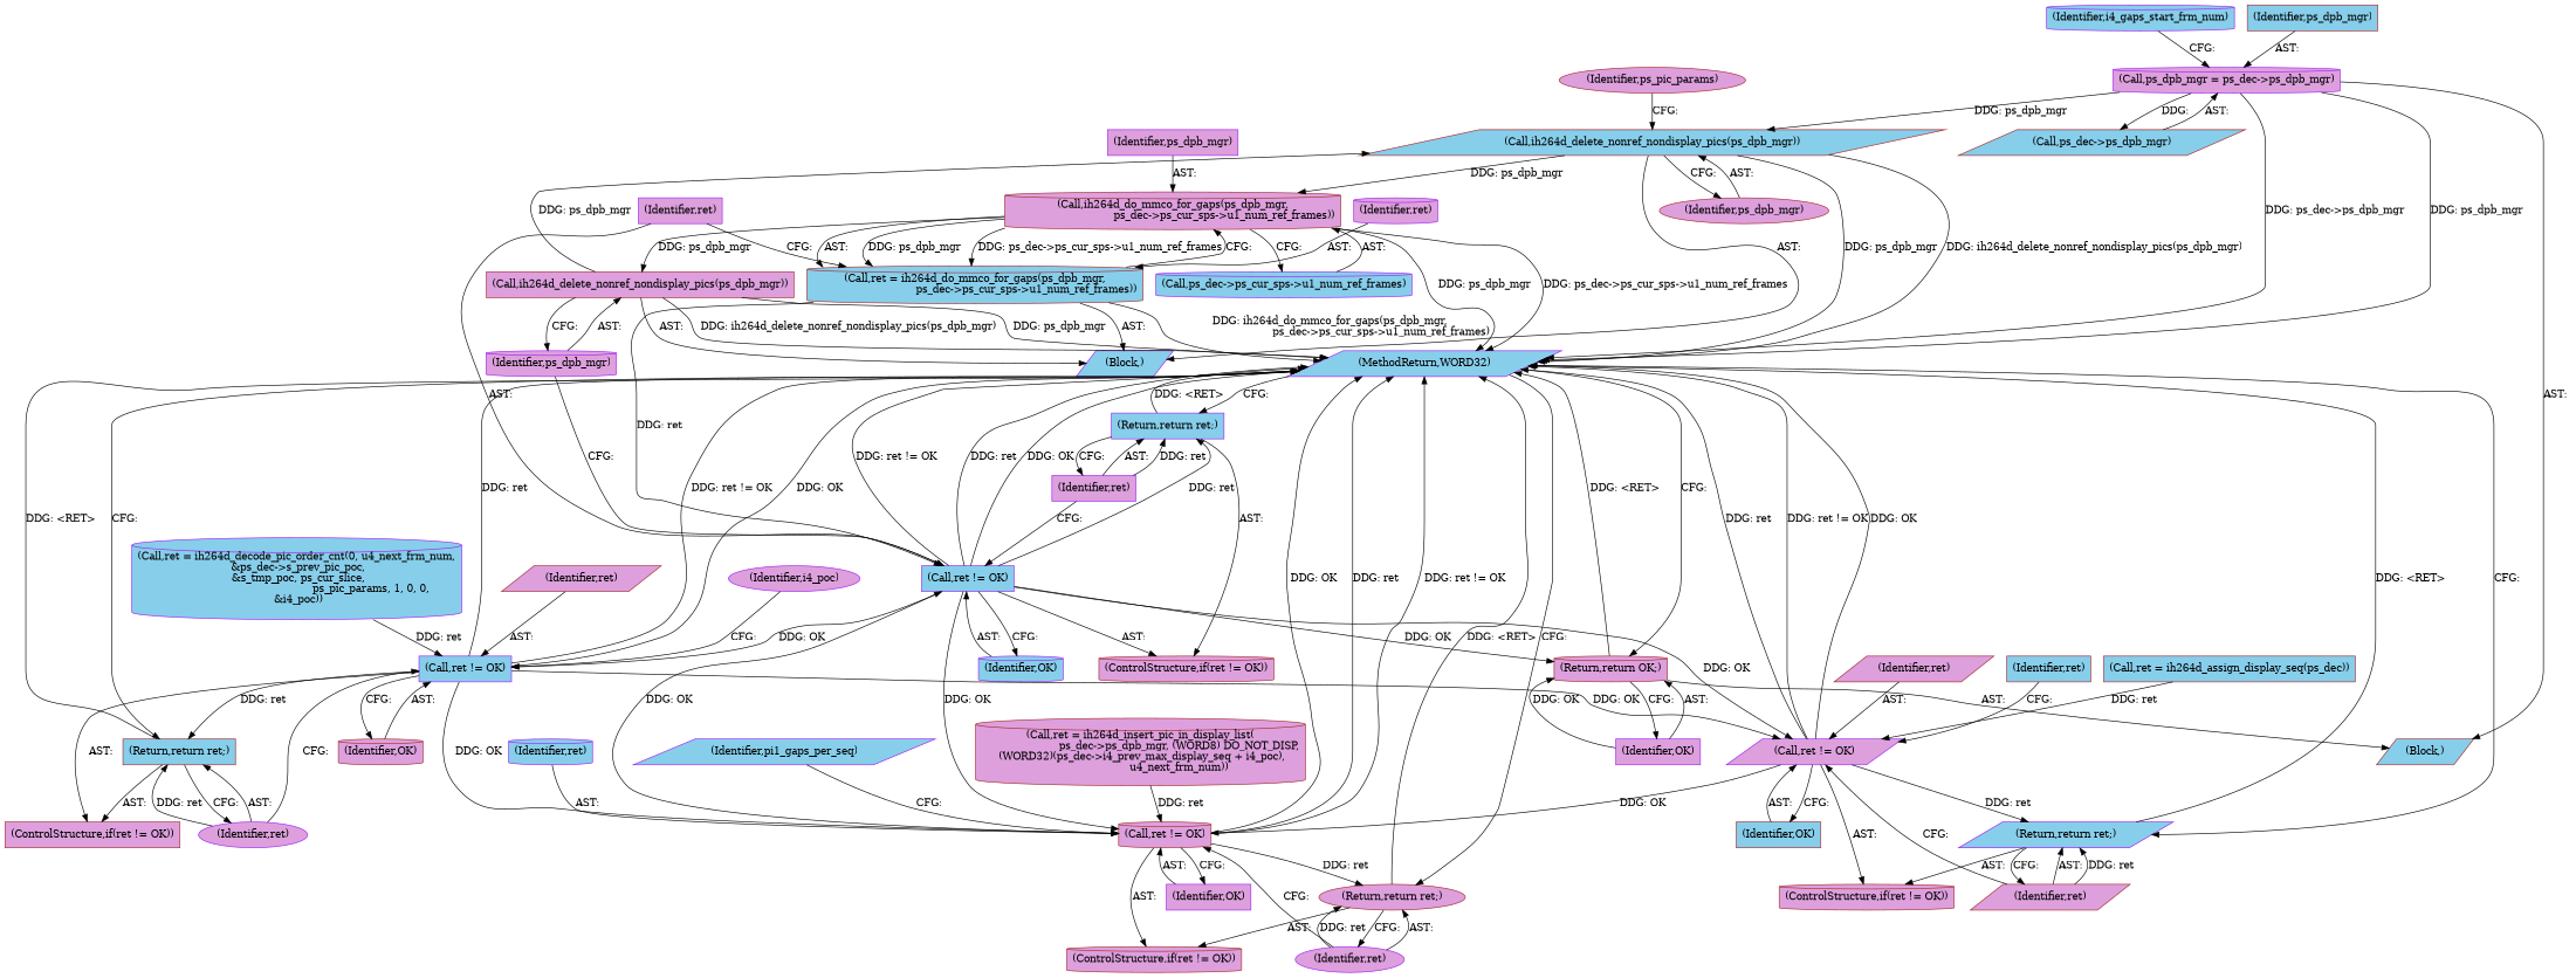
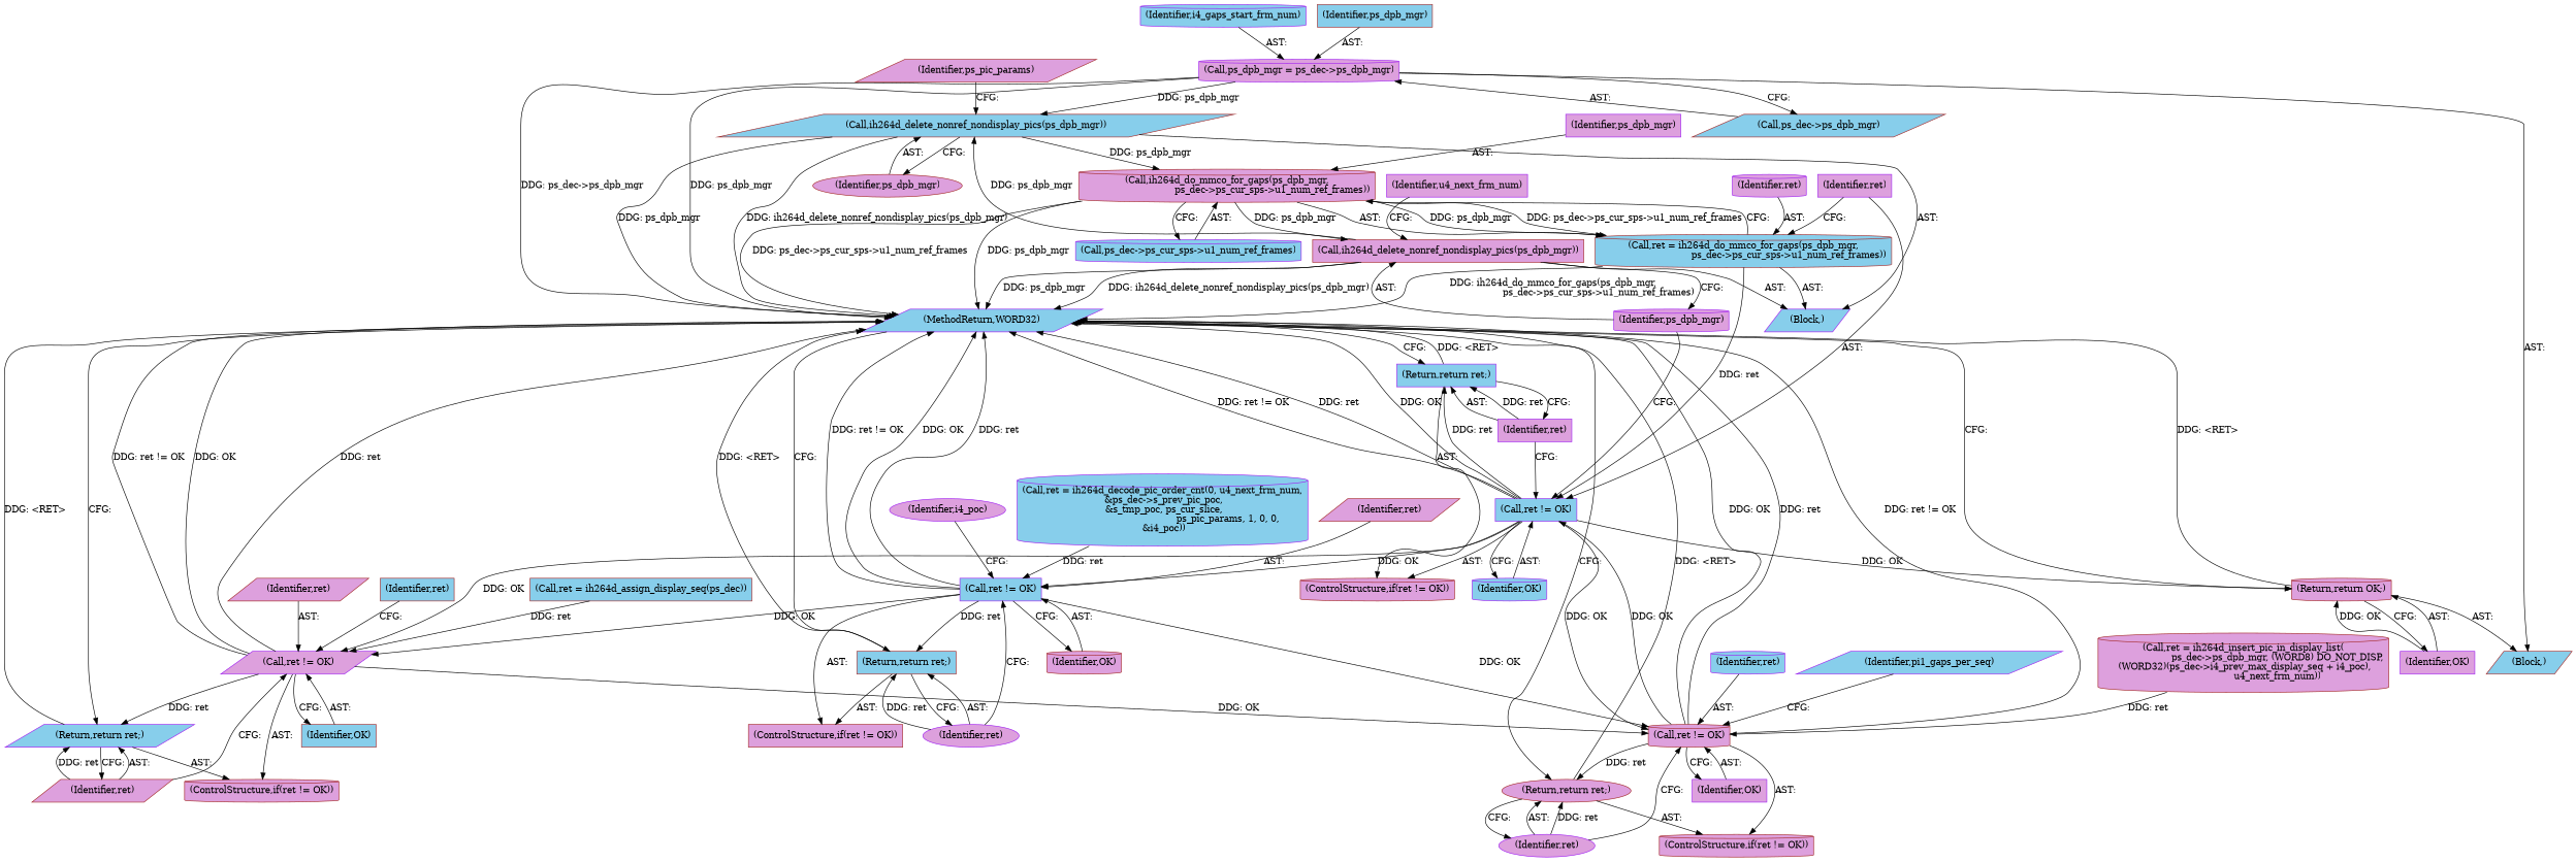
  digraph {
    node [color=purple fillcolor=plum shape=cylinder style=filled]
    n1 [label="(Call,ps_dpb_mgr = ps_dec->ps_dpb_mgr)"]
    n2 [color=brown fillcolor=skyblue label="(Call,ih264d_delete_nonref_nondisplay_pics(ps_dpb_mgr))" shape=parallelogram]
    n3 [fillcolor=skyblue label="(MethodReturn,WORD32)" shape=parallelogram]
    n4 [color=brown fillcolor=skyblue label="(Call,ps_dec->ps_dpb_mgr)" shape=parallelogram]
    n5 [color=brown fillcolor=skyblue label="(Block,)" shape=parallelogram]
    n6 [color=brown label="(Call,ih264d_do_mmco_for_gaps(ps_dpb_mgr,\n                                ps_dec->ps_cur_sps->u1_num_ref_frames))"]
    n7 [fillcolor=skyblue label="(Block,)" shape=parallelogram]
    n8 [color=brown label="(Identifier,ps_dpb_mgr)" shape=ellipse]
    n9 [fillcolor=skyblue label="(Return,return ret;)" shape=box]
    n10 [color=brown label="(Return,return OK;)"]
    n11 [color=brown fillcolor=skyblue label="(Return,return ret;)" shape=box]
    n12 [fillcolor=skyblue label="(Return,return ret;)" shape=parallelogram]
    n13 [color=brown label="(Return,return ret;)" shape=ellipse]
    n14 [color=brown fillcolor=skyblue label="(Call,ret = ih264d_do_mmco_for_gaps(ps_dpb_mgr,\n                                ps_dec->ps_cur_sps->u1_num_ref_frames))"]
    n15 [color=brown label="(Call,ih264d_delete_nonref_nondisplay_pics(ps_dpb_mgr))" shape=box]
    n16 [fillcolor=skyblue label="(Call,ps_dec->ps_cur_sps->u1_num_ref_frames)"]
    n17 [fillcolor=skyblue label="(Call,ret != OK)" shape=box]
    n18 [label="(Identifier,ps_dpb_mgr)"]
    n19 [fillcolor=skyblue label="(Call,ret != OK)" shape=box]
    n20 [label="(Call,ret != OK)" shape=parallelogram]
    n21 [color=brown label="(Call,ret != OK)"]
    n22 [color=brown label="(ControlStructure,if(ret != OK))"]
    n23 [fillcolor=skyblue label="(Identifier,OK)"]
    n24 [color=brown label="(Identifier,OK)"]
    n25 [color=brown label="(ControlStructure,if(ret != OK))" shape=box]
    n26 [color=brown fillcolor=skyblue label="(Identifier,OK)" shape=box]
    n27 [color=brown label="(ControlStructure,if(ret != OK))"]
    n28 [color=brown label="(ControlStructure,if(ret != OK))"]
    n29 [label="(Identifier,OK)" shape=box]
    n30 [label="(Identifier,ret)" shape=box]
    n31 [label="(Identifier,OK)" shape=box]
    n32 [label="(Identifier,ret)" shape=ellipse]
    n33 [color=brown label="(Identifier,ret)" shape=parallelogram]
    n34 [label="(Identifier,ret)" shape=ellipse]
    n35 [label="(Identifier,ps_dpb_mgr)" shape=box]
    n36 [fillcolor=skyblue label="(Call,ret = ih264d_decode_pic_order_cnt(0, u4_next_frm_num,\n &ps_dec->s_prev_pic_poc,\n &s_tmp_poc, ps_cur_slice,\n                                              ps_pic_params, 1, 0, 0,\n &i4_poc))"]
-   n37 [color=brown label="(Identifier,ps_pic_params)" shape=ellipse]
+   n37 [color=brown label="(Identifier,ps_pic_params)" shape=parallelogram]
    n38 [color=brown label="(Identifier,ret)" shape=parallelogram]
    n39 [label="(Identifier,ret)"]
    n40 [fillcolor=skyblue label="(Identifier,ret)"]
    n41 [fillcolor=skyblue label="(Identifier,pi1_gaps_per_seq)" shape=parallelogram]
    n42 [label="(Identifier,ret)" shape=box]
    n43 [fillcolor=skyblue label="(Identifier,i4_gaps_start_frm_num)"]
    n44 [color=brown label="(Call,ret = ih264d_insert_pic_in_display_list(\n                        ps_dec->ps_dpb_mgr, (WORD8) DO_NOT_DISP,\n (WORD32)(ps_dec->i4_prev_max_display_seq + i4_poc),\n                        u4_next_frm_num))"]
    n45 [color=brown fillcolor=skyblue label="(Identifier,ret)" shape=box]
    n46 [color=brown fillcolor=skyblue label="(Identifier,ps_dpb_mgr)" shape=box]
    n47 [color=brown fillcolor=skyblue label="(Call,ret = ih264d_assign_display_seq(ps_dec))" shape=box]
    n48 [label="(Identifier,i4_poc)" shape=ellipse]
    n49 [color=brown label="(Identifier,ret)" shape=parallelogram]
+   n50 [label="(Identifier,u4_next_frm_num)" shape=box]
    n1 -> n2 [label="DDG: ps_dpb_mgr"]
    n1 -> n3 [label="DDG: ps_dec->ps_dpb_mgr"]
    n1 -> n3 [label="DDG: ps_dpb_mgr"]
-   n1 -> n4 [label="DDG: "]
+   n1 -> n4 [label="CFG: "]
    n1 -> n5 [label="AST: "]
    n2 -> n3 [label="DDG: ps_dpb_mgr"]
    n2 -> n3 [label="DDG: ih264d_delete_nonref_nondisplay_pics(ps_dpb_mgr)"]
    n2 -> n6 [label="DDG: ps_dpb_mgr"]
    n2 -> n7 [label="AST: "]
    n2 -> n8 [label="CFG: "]
    n3 -> n9 [label="CFG: "]
    n3 -> n10 [label="CFG: "]
    n3 -> n11 [label="CFG: "]
    n3 -> n12 [label="CFG: "]
    n3 -> n13 [label="CFG: "]
    n4 -> n1 [label="AST: "]
    n6 -> n3 [label="DDG: ps_dec->ps_cur_sps->u1_num_ref_frames"]
    n6 -> n3 [label="DDG: ps_dpb_mgr"]
    n6 -> n14 [label="AST: "]
    n6 -> n14 [label="DDG: ps_dpb_mgr"]
    n6 -> n14 [label="DDG: ps_dec->ps_cur_sps->u1_num_ref_frames"]
    n6 -> n15 [label="DDG: ps_dpb_mgr"]
    n6 -> n16 [label="CFG: "]
    n8 -> n2 [label="AST: "]
    n9 -> n3 [label="DDG: <RET>"]
    n9 -> n22 [label="AST: "]
    n9 -> n30 [label="CFG: "]
    n10 -> n3 [label="DDG: <RET>"]
    n10 -> n5 [label="AST: "]
    n10 -> n31 [label="CFG: "]
    n11 -> n3 [label="DDG: <RET>"]
    n11 -> n25 [label="AST: "]
    n11 -> n32 [label="CFG: "]
    n12 -> n3 [label="DDG: <RET>"]
    n12 -> n27 [label="AST: "]
    n12 -> n33 [label="CFG: "]
    n13 -> n3 [label="DDG: <RET>"]
    n13 -> n28 [label="AST: "]
    n13 -> n34 [label="CFG: "]
    n14 -> n3 [label="DDG: ih264d_do_mmco_for_gaps(ps_dpb_mgr,\n                                ps_dec->ps_cur_sps->u1_num_ref_frames)"]
    n14 -> n6 [label="CFG: "]
    n14 -> n7 [label="AST: "]
    n14 -> n17 [label="DDG: ret"]
    n15 -> n2 [label="DDG: ps_dpb_mgr"]
    n15 -> n3 [label="DDG: ps_dpb_mgr"]
    n15 -> n3 [label="DDG: ih264d_delete_nonref_nondisplay_pics(ps_dpb_mgr)"]
    n15 -> n7 [label="AST: "]
    n15 -> n18 [label="CFG: "]
    n16 -> n6 [label="AST: "]
    n17 -> n3 [label="DDG: OK"]
    n17 -> n3 [label="DDG: ret != OK"]
    n17 -> n3 [label="DDG: ret"]
    n17 -> n9 [label="DDG: ret"]
    n17 -> n10 [label="DDG: OK"]
    n17 -> n19 [label="DDG: OK"]
    n17 -> n20 [label="DDG: OK"]
    n17 -> n21 [label="DDG: OK"]
    n17 -> n22 [label="AST: "]
    n17 -> n23 [label="CFG: "]
    n18 -> n15 [label="AST: "]
    n18 -> n17 [label="CFG: "]
    n19 -> n3 [label="DDG: ret != OK"]
    n19 -> n3 [label="DDG: OK"]
    n19 -> n3 [label="DDG: ret"]
    n19 -> n11 [label="DDG: ret"]
    n19 -> n20 [label="DDG: OK"]
    n19 -> n21 [label="DDG: OK"]
    n19 -> n24 [label="CFG: "]
    n19 -> n25 [label="AST: "]
    n20 -> n3 [label="DDG: ret != OK"]
    n20 -> n3 [label="DDG: OK"]
    n20 -> n3 [label="DDG: ret"]
    n20 -> n12 [label="DDG: ret"]
    n20 -> n21 [label="DDG: OK"]
    n20 -> n26 [label="CFG: "]
    n20 -> n27 [label="AST: "]
    n21 -> n3 [label="DDG: OK"]
    n21 -> n3 [label="DDG: ret"]
    n21 -> n3 [label="DDG: ret != OK"]
    n21 -> n13 [label="DDG: ret"]
    n21 -> n17 [label="DDG: OK"]
    n21 -> n28 [label="AST: "]
    n21 -> n29 [label="CFG: "]
    n23 -> n17 [label="AST: "]
    n24 -> n19 [label="AST: "]
    n26 -> n20 [label="AST: "]
    n29 -> n21 [label="AST: "]
    n30 -> n9 [label="AST: "]
    n30 -> n9 [label="DDG: ret"]
    n30 -> n17 [label="CFG: "]
    n31 -> n10 [label="AST: "]
    n31 -> n10 [label="DDG: OK"]
    n32 -> n11 [label="AST: "]
    n32 -> n11 [label="DDG: ret"]
    n32 -> n19 [label="CFG: "]
    n33 -> n12 [label="AST: "]
    n33 -> n12 [label="DDG: ret"]
    n33 -> n20 [label="CFG: "]
    n34 -> n13 [label="AST: "]
    n34 -> n13 [label="DDG: ret"]
    n34 -> n21 [label="CFG: "]
    n35 -> n6 [label="AST: "]
    n36 -> n19 [label="DDG: ret"]
    n37 -> n2 [label="CFG: "]
    n38 -> n19 [label="AST: "]
    n39 -> n14 [label="AST: "]
    n40 -> n21 [label="AST: "]
    n41 -> n21 [label="CFG: "]
    n42 -> n14 [label="CFG: "]
    n42 -> n17 [label="AST: "]
-   n43 -> n1 [label="CFG: "]
+   n43 -> n1 [label="AST: "]
    n44 -> n21 [label="DDG: ret"]
    n45 -> n20 [label="CFG: "]
    n46 -> n1 [label="AST: "]
    n47 -> n20 [label="DDG: ret"]
    n48 -> n19 [label="CFG: "]
    n49 -> n20 [label="AST: "]
+   n50 -> n15 [label="CFG: "]
  }
